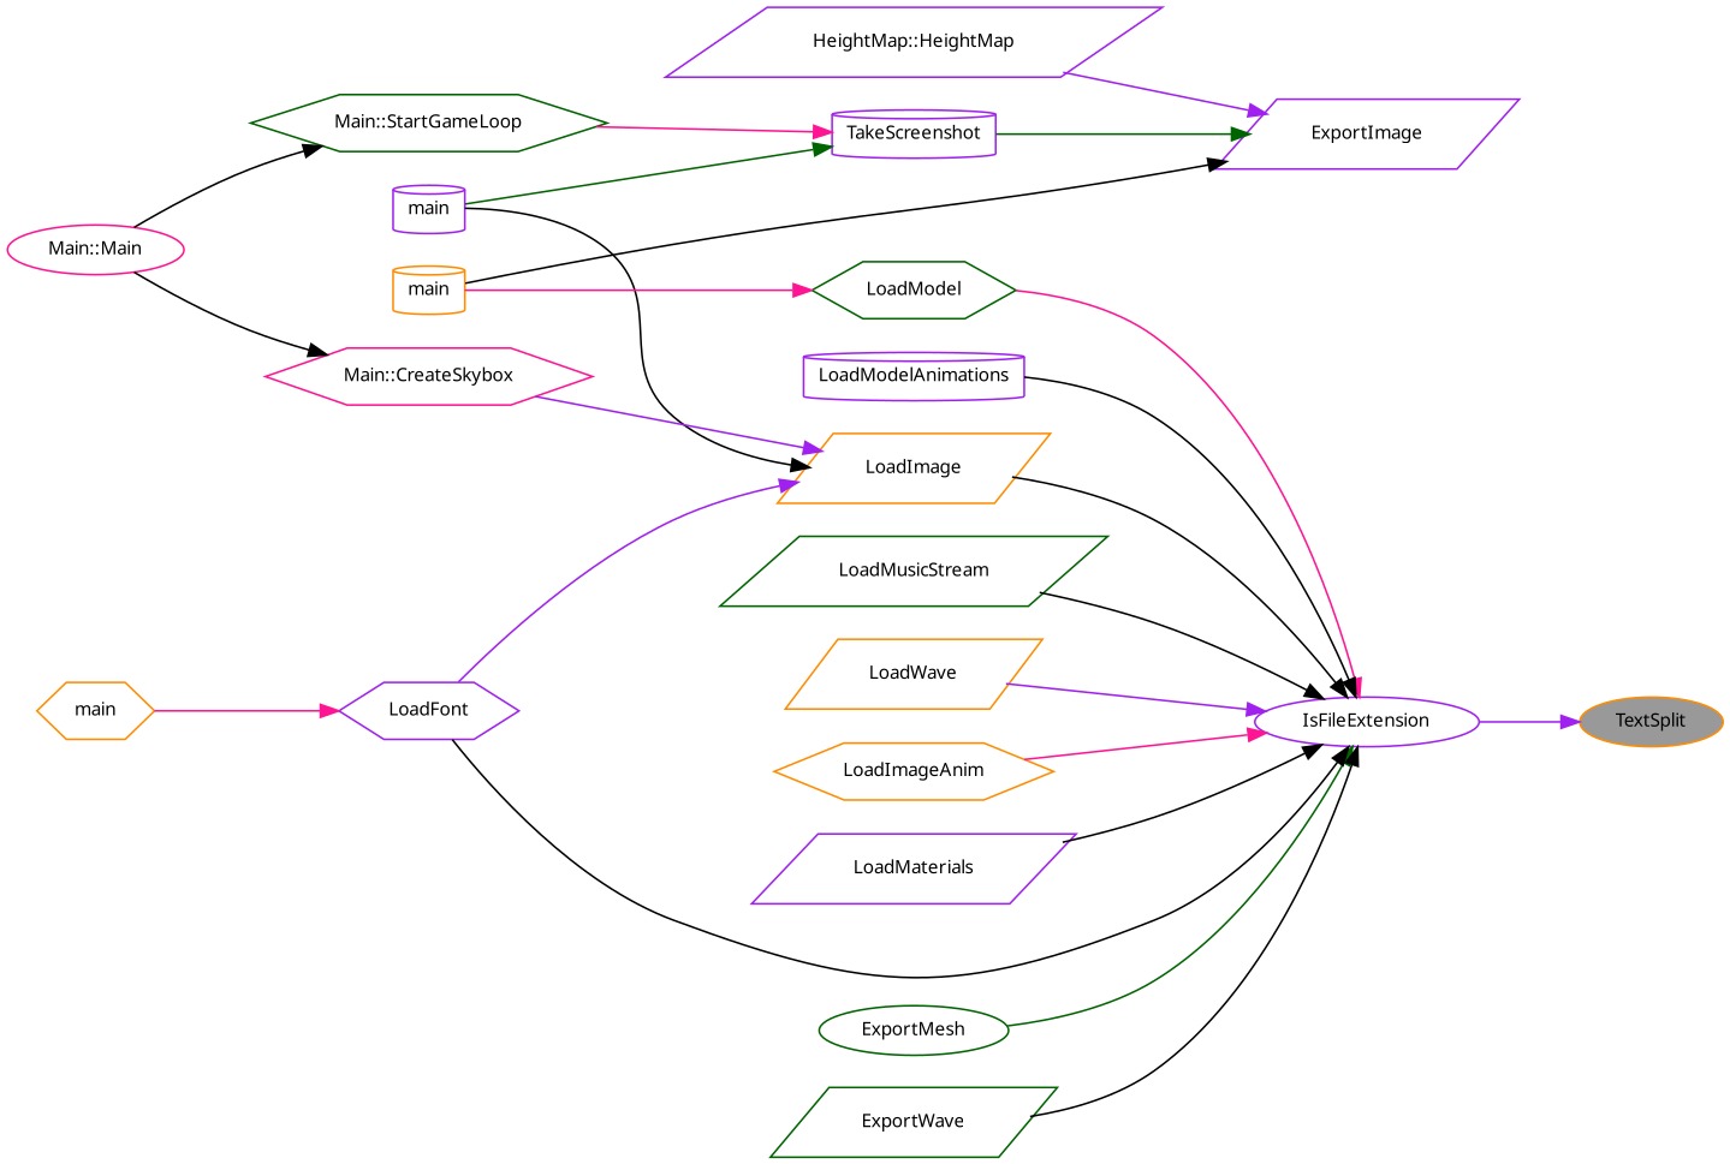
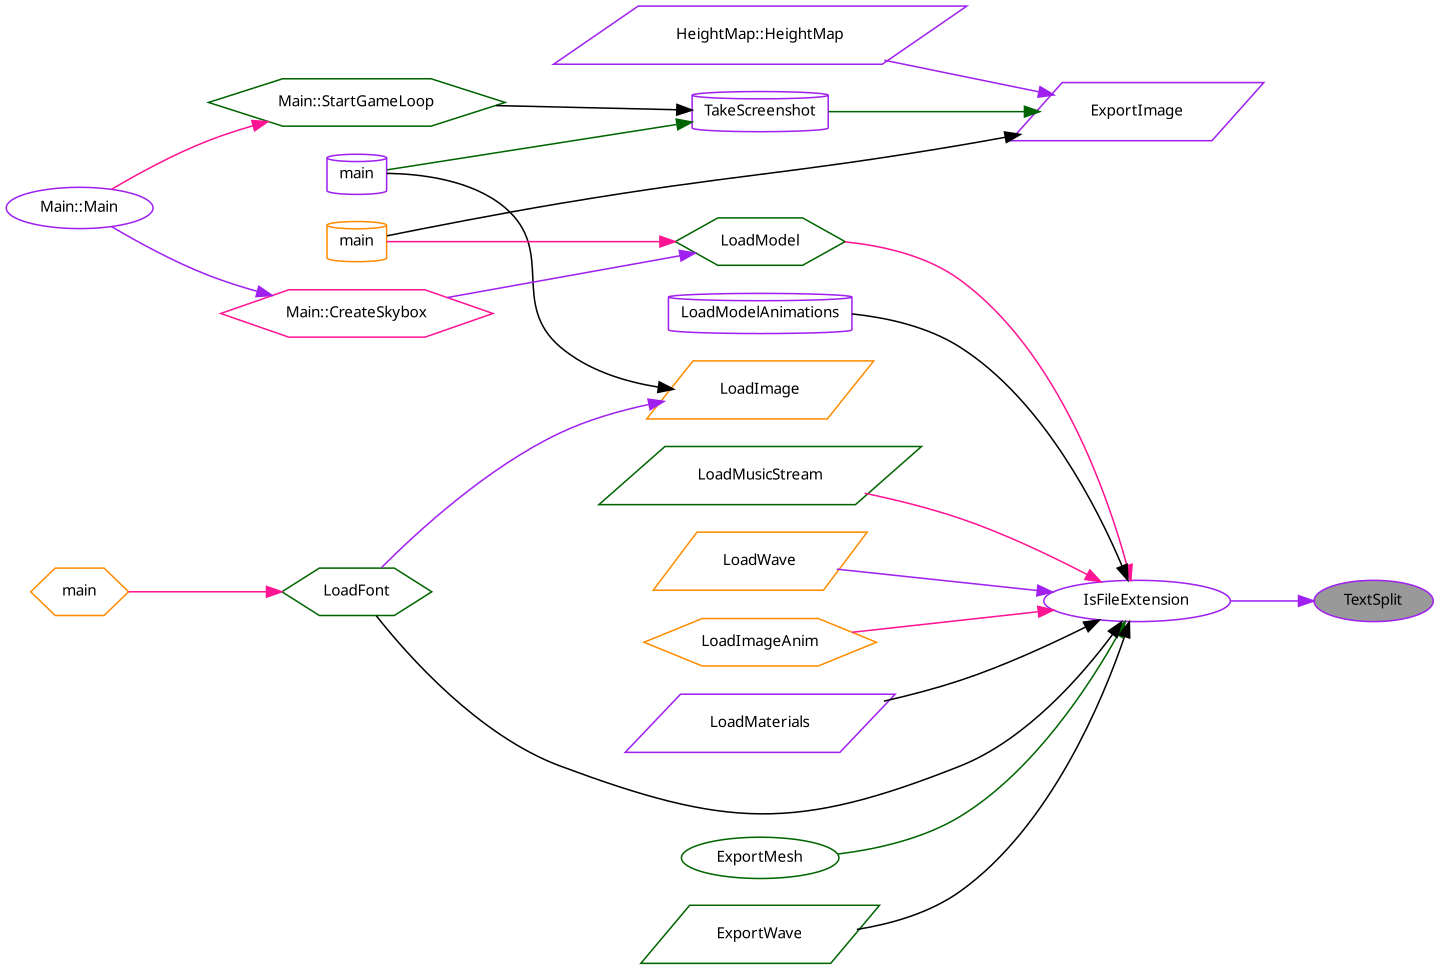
  digraph {
    fontname="Noto Sans"
    rankdir=RL
    node [color=purple fillcolor=white fontname="Noto Sans" fontsize=10 shape=parallelogram style=filled]
    edge [color=black dir=back fontname="Noto Sans" fontsize=10 labelfontname=Helvetica labelfontsize=10 style=solid]
-   n1 [color=darkorange fillcolor=grey60 fontcolor=black height=0.2 label=TextSplit shape=ellipse width=0.4]
+   n1 [fillcolor=grey60 fontcolor=black height=0.2 label=TextSplit shape=ellipse width=0.4]
    n2 [height=0.2 label=IsFileExtension shape=ellipse width=0.4]
    n3 [color=darkgreen height=0.2 label=ExportMesh shape=ellipse width=0.4]
    n4 [color=darkgreen height=0.2 label=ExportWave width=0.4]
-   n5 [height=0.2 label=LoadFont shape=hexagon width=0.4]
+   n5 [color=darkgreen height=0.2 label=LoadFont shape=hexagon width=0.4]
    n6 [color=darkorange height=0.2 label=LoadImage width=0.4]
    n7 [color=darkorange height=0.2 label=LoadImageAnim shape=hexagon width=0.4]
    n8 [height=0.2 label=LoadMaterials width=0.4]
    n9 [color=darkgreen height=0.2 label=LoadModel shape=hexagon width=0.4]
    n10 [height=0.2 label=LoadModelAnimations shape=cylinder width=0.4]
    n11 [color=darkgreen height=0.2 label=LoadMusicStream width=0.4]
    n12 [color=darkorange height=0.2 label=LoadWave width=0.4]
    n13 [height=0.2 label=ExportImage width=0.4]
    n14 [height=0.2 label="HeightMap::HeightMap" width=0.4]
    n15 [color=darkorange height=0.2 label=main shape=cylinder width=0.4]
    n16 [height=0.2 label=TakeScreenshot shape=cylinder width=0.4]
    n17 [color=darkorange height=0.2 label=main shape=hexagon width=0.4]
    n18 [height=0.2 label=main shape=cylinder width=0.4]
    n19 [color=deeppink height=0.2 label="Main::CreateSkybox" shape=hexagon width=0.4]
    n20 [color=darkgreen height=0.2 label="Main::StartGameLoop" shape=hexagon width=0.4]
-   n21 [color=deeppink height=0.2 label="Main::Main" shape=ellipse width=0.4]
+   n21 [height=0.2 label="Main::Main" shape=ellipse width=0.4]
    n1 -> n2 [color=purple]
    n2 -> n3 [color=darkgreen]
    n2 -> n4
    n2 -> n5
-   n2 -> n6
    n2 -> n7 [color=deeppink]
    n2 -> n8
    n2 -> n9 [color=deeppink]
    n2 -> n10
-   n2 -> n11
+   n2 -> n11 [color=deeppink]
    n2 -> n12 [color=purple]
    n5 -> n17 [color=deeppink]
    n6 -> n5 [color=purple]
    n6 -> n18
-   n6 -> n19 [color=purple]
+   n9 -> n19 [color=purple]
    n9 -> n15 [color=deeppink]
    n13 -> n14 [color=purple]
    n13 -> n15
    n13 -> n16 [color=darkgreen]
    n16 -> n18 [color=darkgreen]
-   n16 -> n20 [color=deeppink]
-   n19 -> n21
-   n20 -> n21
+   n16 -> n20
+   n19 -> n21 [color=purple]
+   n20 -> n21 [color=deeppink]
  }
